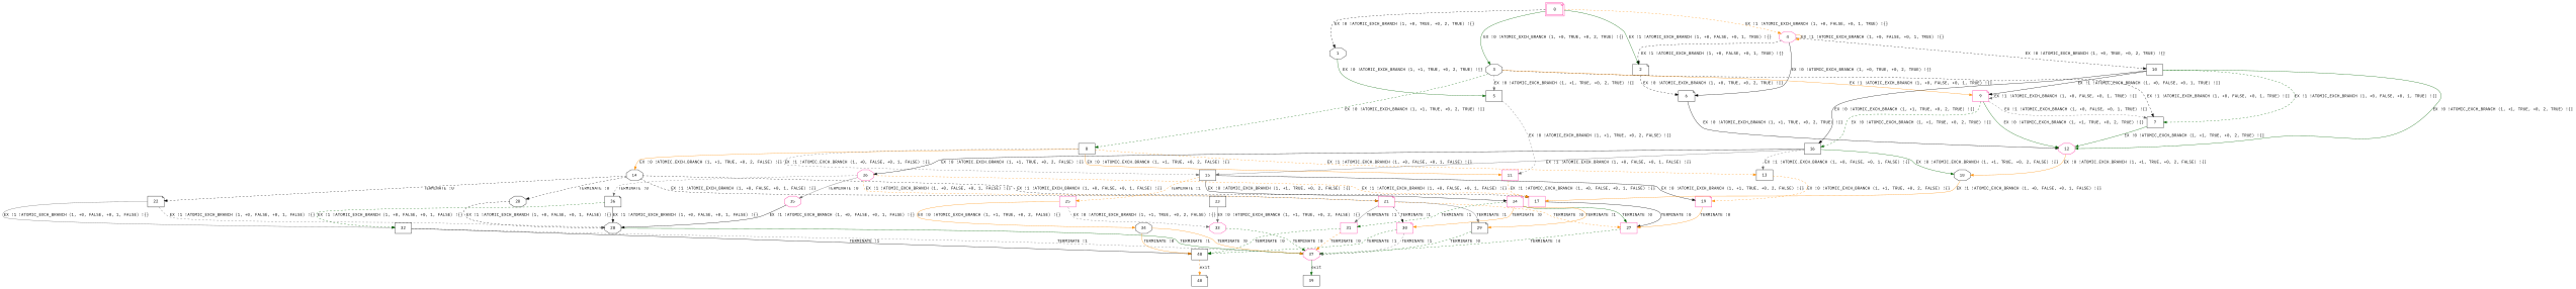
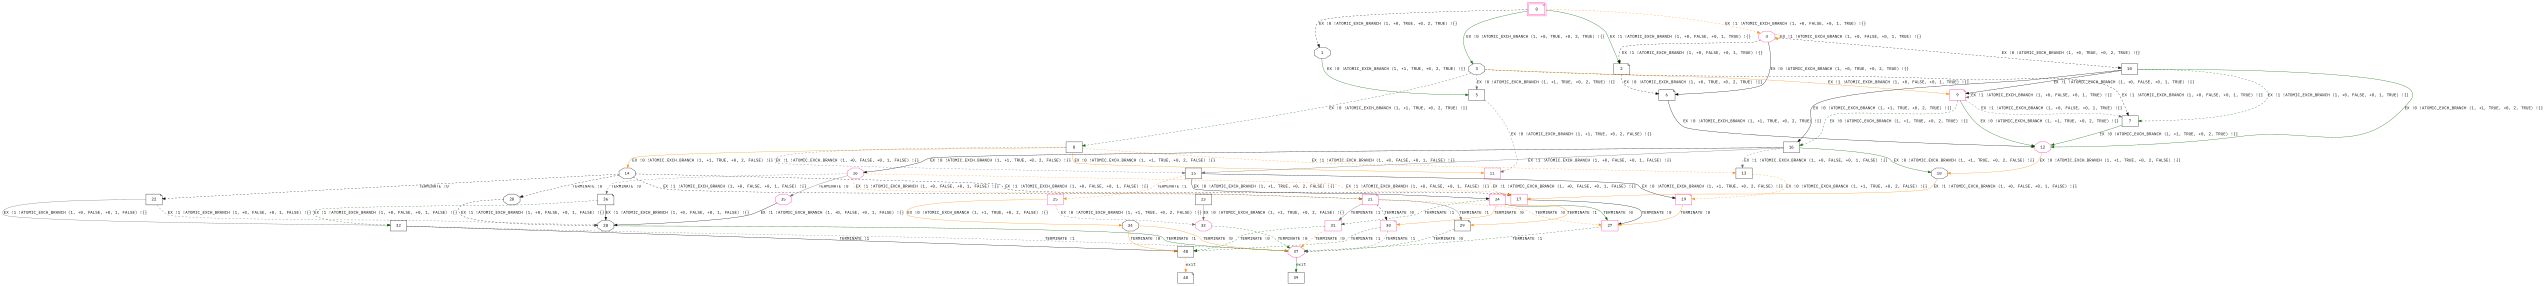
  digraph {
    fontname="IBM Plex Mono"
    node [color=black fontname="IBM Plex Mono" shape=box]
    edge [color=black fontname="IBM Plex Mono" style=dashed]
    0 [color=deeppink peripheries=2 shape=note]
    1 [shape=octagon]
    2 [shape=note]
    3 [shape=octagon]
    4 [color=deeppink shape=octagon]
    5
    6 [shape=note]
    7
    8
    9 [color=deeppink shape=note]
    10
    11 [color=deeppink]
    12 [color=deeppink shape=octagon]
    13
    14 [shape=octagon]
    15
    16
    17 [color=deeppink]
    18 [shape=octagon]
    19 [color=deeppink shape=note]
    20 [shape=octagon]
    21 [color=deeppink shape=note]
    22 [shape=note]
    24 [color=deeppink shape=note]
    25 [color=deeppink]
    26 [color=deeppink shape=octagon]
    27 [color=deeppink]
    28 [shape=octagon]
    29 [shape=note]
    30 [color=deeppink shape=note]
    31 [color=deeppink]
    32
    33 [color=deeppink shape=octagon]
    23
    34 [shape=octagon]
    35 [color=deeppink shape=octagon]
    36 [shape=note]
    37 [color=deeppink shape=octagon]
    n39 [label=48]
    39
    40 [shape=note]
    0 -> 1 [label="EX !0 !ATOMIC_EXCH_BRANCH (1, +0, TRUE, +0, 2, TRUE) !{}"]
    0 -> 2 [color=darkgreen label="EX !1 !ATOMIC_EXCH_BRANCH (1, +0, FALSE, +0, 1, TRUE) !{}" style=solid]
    0 -> 3 [color=darkgreen label="EX !0 !ATOMIC_EXCH_BRANCH (1, +0, TRUE, +0, 2, TRUE) !{}" style=solid]
    0 -> 4 [color=darkorange label="EX !1 !ATOMIC_EXCH_BRANCH (1, +0, FALSE, +0, 1, TRUE) !{}"]
    1 -> 5 [color=darkgreen label="EX !0 !ATOMIC_EXCH_BRANCH (1, +1, TRUE, +0, 2, TRUE) !{}" style=solid]
    2 -> 6 [label="EX !0 !ATOMIC_EXCH_BRANCH (1, +0, TRUE, +0, 2, TRUE) !{}"]
    3 -> 5 [color=gray40 label="EX !0 !ATOMIC_EXCH_BRANCH (1, +1, TRUE, +0, 2, TRUE) !{}"]
    3 -> 7 [label="EX !1 !ATOMIC_EXCH_BRANCH (1, +0, FALSE, +0, 1, TRUE) !{}"]
    3 -> 8 [color=darkgreen label="EX !0 !ATOMIC_EXCH_BRANCH (1, +1, TRUE, +0, 2, TRUE) !{}"]
    3 -> 9 [color=darkorange label="EX !1 !ATOMIC_EXCH_BRANCH (1, +0, FALSE, +0, 1, TRUE) !{}" style=solid]
    4 -> 2 [label="EX !1 !ATOMIC_EXCH_BRANCH (1, +0, FALSE, +0, 1, TRUE) !{}"]
    4 -> 4 [color=darkorange label="EX !1 !ATOMIC_EXCH_BRANCH (1, +0, FALSE, +0, 1, TRUE) !{}" style=solid]
    4 -> 6 [label="EX !0 !ATOMIC_EXCH_BRANCH (1, +0, TRUE, +0, 2, TRUE) !{}" style=solid]
    4 -> 10 [label="EX !0 !ATOMIC_EXCH_BRANCH (1, +0, TRUE, +0, 2, TRUE) !{}"]
    5 -> 11 [color=gray40 label="EX !0 !ATOMIC_EXCH_BRANCH (1, +1, TRUE, +0, 2, FALSE) !{}"]
    6 -> 12 [label="EX !0 !ATOMIC_EXCH_BRANCH (1, +1, TRUE, +0, 2, TRUE) !{}" style=solid]
    7 -> 12 [color=darkgreen label="EX !0 !ATOMIC_EXCH_BRANCH (1, +1, TRUE, +0, 2, TRUE) !{}" style=solid]
    8 -> 11 [color=darkorange label="EX !0 !ATOMIC_EXCH_BRANCH (1, +1, TRUE, +0, 2, FALSE) !{}" style=solid]
    8 -> 13 [color=darkorange label="EX !1 !ATOMIC_EXCH_BRANCH (1, +0, FALSE, +0, 1, FALSE) !{}"]
    8 -> 14 [color=darkorange label="EX !0 !ATOMIC_EXCH_BRANCH (1, +1, TRUE, +0, 2, FALSE) !{}" style=solid]
    8 -> 15 [color=gray40 label="EX !1 !ATOMIC_EXCH_BRANCH (1, +0, FALSE, +0, 1, FALSE) !{}"]
    9 -> 7 [color=gray40 label="EX !1 !ATOMIC_EXCH_BRANCH (1, +0, FALSE, +0, 1, TRUE) !{}"]
    9 -> 9 [color=gray40 label="EX !1 !ATOMIC_EXCH_BRANCH (1, +0, FALSE, +0, 1, TRUE) !{}"]
    9 -> 12 [color=darkgreen label="EX !0 !ATOMIC_EXCH_BRANCH (1, +1, TRUE, +0, 2, TRUE) !{}" style=solid]
    9 -> 16 [color=darkgreen label="EX !0 !ATOMIC_EXCH_BRANCH (1, +1, TRUE, +0, 2, TRUE) !{}"]
    10 -> 7 [color=darkgreen label="EX !1 !ATOMIC_EXCH_BRANCH (1, +0, FALSE, +0, 1, TRUE) !{}"]
    10 -> 9 [label="EX !1 !ATOMIC_EXCH_BRANCH (1, +0, FALSE, +0, 1, TRUE) !{}" style=solid]
    10 -> 12 [color=darkgreen label="EX !0 !ATOMIC_EXCH_BRANCH (1, +1, TRUE, +0, 2, TRUE) !{}" style=solid]
    10 -> 16 [label="EX !0 !ATOMIC_EXCH_BRANCH (1, +1, TRUE, +0, 2, TRUE) !{}" style=solid]
    11 -> 17 [color=darkorange label="EX !1 !ATOMIC_EXCH_BRANCH (1, +0, FALSE, +0, 1, FALSE) !{}"]
    12 -> 18 [color=darkorange label="EX !0 !ATOMIC_EXCH_BRANCH (1, +1, TRUE, +0, 2, FALSE) !{}" style=solid]
    13 -> 19 [color=darkorange label="EX !0 !ATOMIC_EXCH_BRANCH (1, +1, TRUE, +0, 2, FALSE) !{}"]
    14 -> 17 [label="EX !1 !ATOMIC_EXCH_BRANCH (1, +0, FALSE, +0, 1, FALSE) !{}"]
    14 -> 20 [label="TERMINATE !0"]
    14 -> 21 [label="EX !1 !ATOMIC_EXCH_BRANCH (1, +0, FALSE, +0, 1, FALSE) !{}"]
    14 -> 22 [label="TERMINATE !0"]
    15 -> 19 [label="EX !0 !ATOMIC_EXCH_BRANCH (1, +1, TRUE, +0, 2, FALSE) !{}" style=solid]
    15 -> 24 [label="EX !0 !ATOMIC_EXCH_BRANCH (1, +1, TRUE, +0, 2, FALSE) !{}" style=solid]
    15 -> 25 [color=darkorange label="TERMINATE !1"]
    16 -> 13 [color=gray40 label="EX !1 !ATOMIC_EXCH_BRANCH (1, +0, FALSE, +0, 1, FALSE) !{}"]
    16 -> 15 [color=gray40 label="EX !1 !ATOMIC_EXCH_BRANCH (1, +0, FALSE, +0, 1, FALSE) !{}" style=solid]
    16 -> 18 [color=darkgreen label="EX !0 !ATOMIC_EXCH_BRANCH (1, +1, TRUE, +0, 2, FALSE) !{}" style=solid]
    16 -> 26 [label="EX !0 !ATOMIC_EXCH_BRANCH (1, +1, TRUE, +0, 2, FALSE) !{}" style=solid]
    17 -> 27 [label="TERMINATE !0" style=solid]
    18 -> 17 [color=darkorange label="EX !1 !ATOMIC_EXCH_BRANCH (1, +0, FALSE, +0, 1, FALSE) !{}" style=solid]
    19 -> 27 [color=darkorange label="TERMINATE !0" style=solid]
    20 -> 28 [label="EX !1 !ATOMIC_EXCH_BRANCH (1, +0, FALSE, +0, 1, FALSE) !{}"]
    21 -> 27 [color=darkorange label="TERMINATE !0"]
    21 -> 29 [color=gray40 label="TERMINATE !1" style=solid]
-   21 -> 30 [label="TERMINATE !1"]
+   21 -> 30 [label="TERMINATE !0"]
    21 -> 31 [color=gray40 label="TERMINATE !1" style=solid]
    22 -> 28 [color=gray40 label="EX !1 !ATOMIC_EXCH_BRANCH (1, +0, FALSE, +0, 1, FALSE) !{}"]
    22 -> 32 [color=gray40 label="EX !1 !ATOMIC_EXCH_BRANCH (1, +0, FALSE, +0, 1, FALSE) !{}" style=solid]
    24 -> 27 [color=darkgreen label="TERMINATE !0" style=solid]
    24 -> 29 [color=darkorange label="TERMINATE !1" style=solid]
    24 -> 30 [color=darkorange label="TERMINATE !0" style=solid]
    24 -> 31 [color=darkgreen label="TERMINATE !1"]
    25 -> 33 [color=gray40 label="EX !0 !ATOMIC_EXCH_BRANCH (1, +1, TRUE, +0, 2, FALSE) !{}"]
    25 -> 34 [color=darkorange label="EX !0 !ATOMIC_EXCH_BRANCH (1, +1, TRUE, +0, 2, FALSE) !{}" style=solid]
    26 -> 17 [color=darkorange label="EX !1 !ATOMIC_EXCH_BRANCH (1, +0, FALSE, +0, 1, FALSE) !{}"]
    26 -> 21 [color=darkorange label="EX !1 !ATOMIC_EXCH_BRANCH (1, +0, FALSE, +0, 1, FALSE) !{}"]
    26 -> 35 [color=gray40 label="TERMINATE !0" style=solid]
    26 -> 36 [color=gray40 label="TERMINATE !0"]
-   27 -> 37 [color=darkgreen label="TERMINATE !4"]
+   27 -> 37 [color=darkgreen label="TERMINATE !1"]
    28 -> 37 [color=darkgreen label="TERMINATE !1" style=solid]
    29 -> 37 [color=darkgreen label="TERMINATE !0"]
    30 -> 37 [color=gray40 label="TERMINATE !1"]
    30 -> n39 [color=darkgreen label="TERMINATE !1"]
    31 -> 37 [color=darkorange label="TERMINATE !0"]
    31 -> n39 [color=darkgreen label="TERMINATE !0"]
    32 -> 37 [color=gray40 label="TERMINATE !1"]
    32 -> n39 [label="TERMINATE !1" style=solid]
    33 -> 37 [color=darkgreen label="TERMINATE !0"]
    23 -> 33 [color=gray40 label="EX !0 !ATOMIC_EXCH_BRANCH (1, +1, TRUE, +0, 2, FALSE) !{}" style=solid]
    34 -> 37 [color=darkorange label="TERMINATE !0" style=solid]
    34 -> n39 [color=darkorange label="TERMINATE !0" style=solid]
    35 -> 28 [label="EX !1 !ATOMIC_EXCH_BRANCH (1, +0, FALSE, +0, 1, FALSE) !{}" style=solid]
    36 -> 28 [label="EX !1 !ATOMIC_EXCH_BRANCH (1, +0, FALSE, +0, 1, FALSE) !{}" style=solid]
    36 -> 32 [color=darkgreen label="EX !1 !ATOMIC_EXCH_BRANCH (1, +0, FALSE, +0, 1, FALSE) !{}"]
    37 -> 39 [color=darkgreen label=exit style=solid]
    n39 -> 40 [color=darkorange label=exit]
  }
